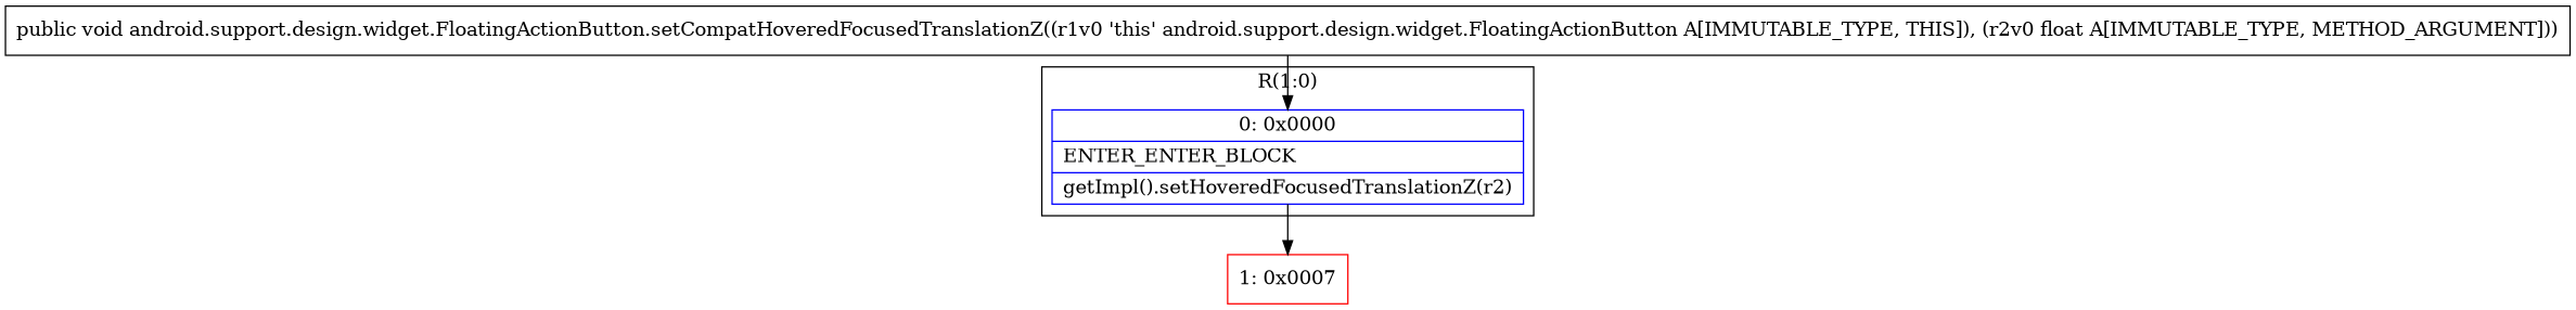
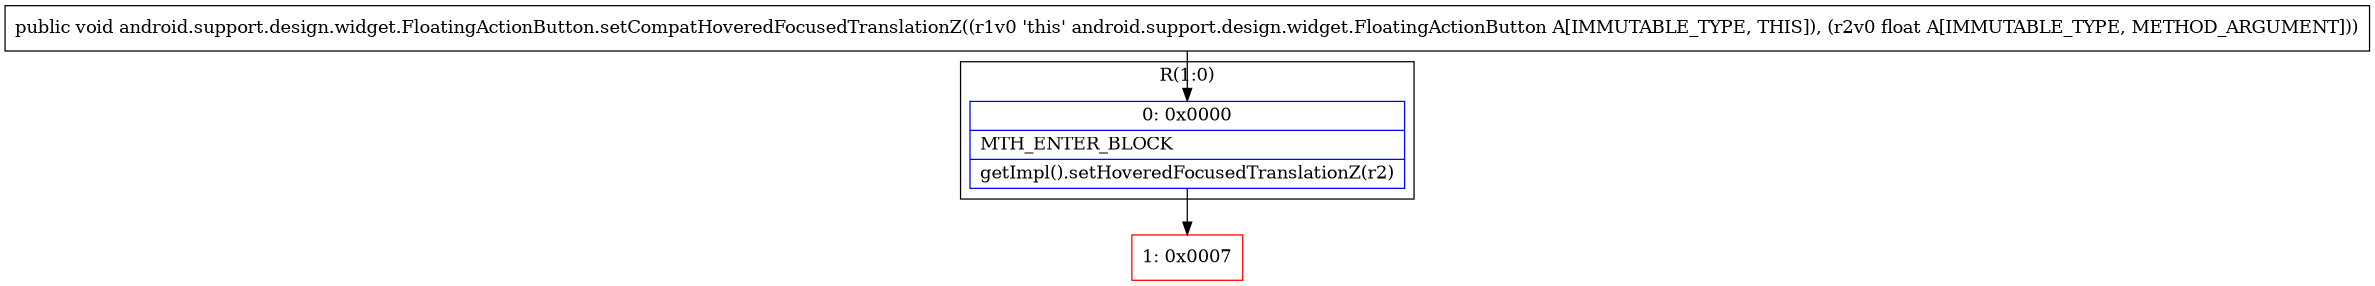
  digraph {
    node [shape=record]
-   n1 [color=blue label="{0\:\ 0x0000|ENTER_ENTER_BLOCK\l|getImpl().setHoveredFocusedTranslationZ(r2)\l}"]
+   n1 [color=blue label="{0\:\ 0x0000|MTH_ENTER_BLOCK\l|getImpl().setHoveredFocusedTranslationZ(r2)\l}"]
    n2 [color=red label="{1\:\ 0x0007}"]
    n3 [label="{public void android.support.design.widget.FloatingActionButton.setCompatHoveredFocusedTranslationZ((r1v0 'this' android.support.design.widget.FloatingActionButton A[IMMUTABLE_TYPE, THIS]), (r2v0 float A[IMMUTABLE_TYPE, METHOD_ARGUMENT])) }"]
    subgraph cluster_1 {
      label="R(1:0)"
      n1
    }
    n1 -> n2
    n3 -> n1
  }
